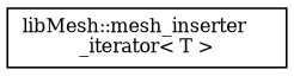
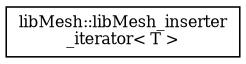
  digraph {
    rankdir=LR
    fontname="DejaVu Serif"
-   n1 [color=black fillcolor=white fontname="DejaVu Serif" fontsize=10 height=0.2 label="libMesh::mesh_inserter\l_iterator\< T \>" shape=record style=filled width=0.4]
+   n1 [color=black fillcolor=white fontname="DejaVu Serif" fontsize=10 height=0.2 label="libMesh::libMesh_inserter\l_iterator\< T \>" shape=record style=filled width=0.4]
  }
